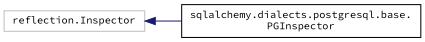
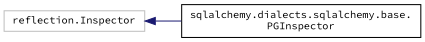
  digraph {
    rankdir=LR
    fontname="Source Code Pro"
    node [fillcolor=white fontname="Source Code Pro" fontsize=10 shape=record style=filled]
    n1 [color=grey75 height=0.2 label="reflection.Inspector" width=0.4]
-   n2 [color=black height=0.2 label="sqlalchemy.dialects.postgresql.base.\lPGInspector" width=0.4]
+   n2 [color=black height=0.2 label="sqlalchemy.dialects.sqlalchemy.base.\lPGInspector" width=0.4]
    n1 -> n2 [color=midnightblue dir=back fontname="Source Code Pro" fontsize=10 labelfontname=Helvetica labelfontsize=10 style=solid]
  }
